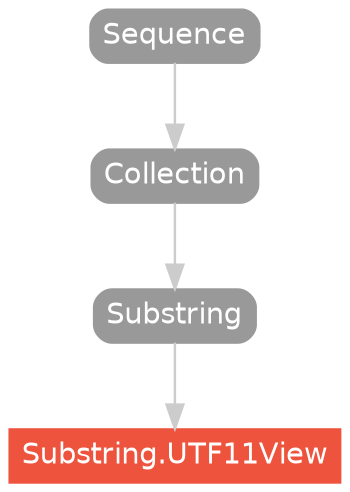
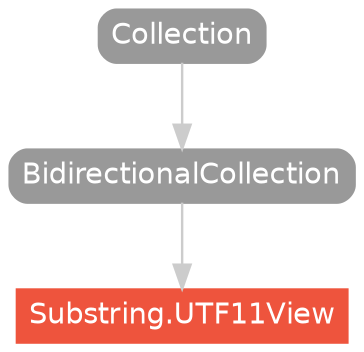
  strict digraph {
    node [color="#999999" fillcolor="#999999" fontcolor=white fontname=Helvetica fontsize=12 margin="0.07,0.05" shape=box style="filled,rounded"]
    edge [color="#cccccc"]
    n1 [color="#ee543d" fillcolor="#ee543d" height=0.3 label="Substring.UTF11View" style=filled]
-   BidirectionalCollection [height=0.3 label=Substring]
+   BidirectionalCollection [height=0.3]
    Collection [height=0.3]
-   Sequence [height=0.3]
    subgraph sub_1 {
      rank=max
      n1
    }
    BidirectionalCollection -> n1
    Collection -> BidirectionalCollection
-   Sequence -> Collection
  }
